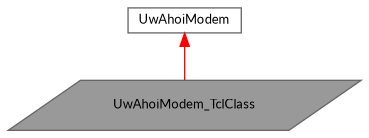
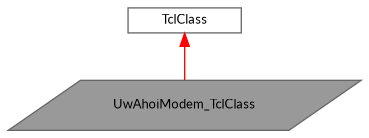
  digraph {
    fontname=Lato
    node [color=gray40 fontname=Lato fontsize=10 style=filled]
    n1 [fillcolor=grey60 fontcolor=black height=0.2 label=UwAhoiModem_TclClass shape=parallelogram width=0.4]
-   n2 [fillcolor=white height=0.2 label=UwAhoiModem shape=box width=0.4]
+   n2 [fillcolor=white height=0.2 label=TclClass shape=box width=0.4]
    n2 -> n1 [color=red dir=back fontname=Lato fontsize=10 labelfontname=Helvetica labelfontsize=10 style=solid]
  }
